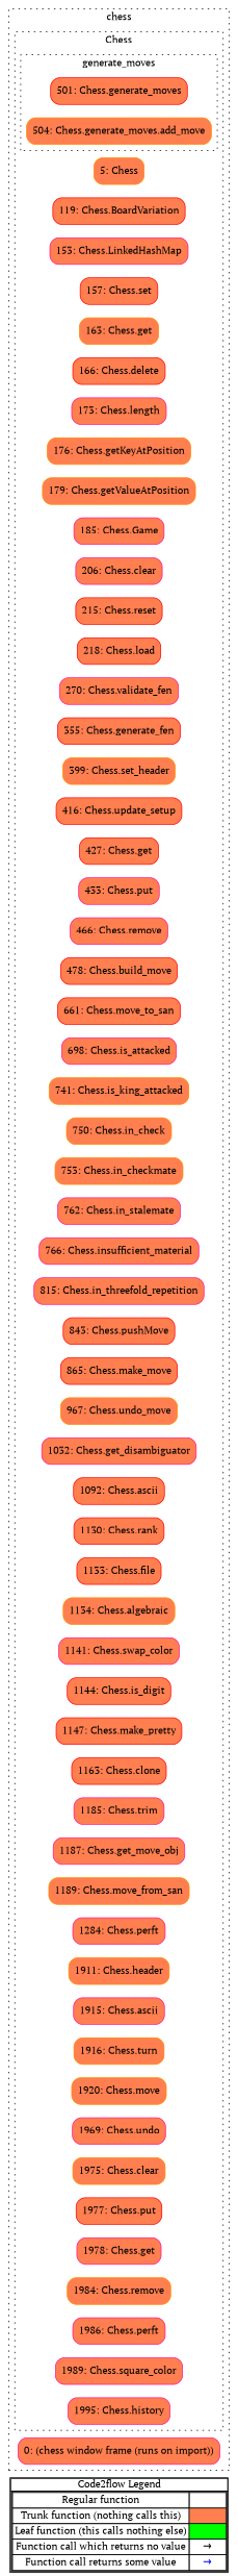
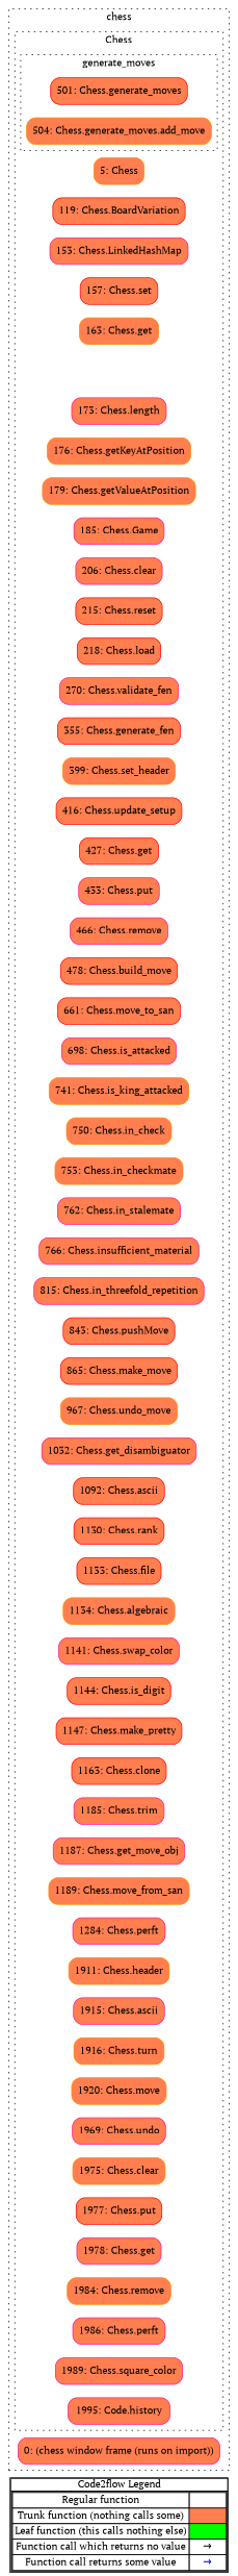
  digraph {
    concentrate=true
    rankdir=LR
    fontname="PT Serif"
    node [shape=rect fontname="PT Serif" fillcolor=coral splines=ortho style="rounded,filled" color=deeppink]
-   n1 [label=< 				<table cellspacing="0" cellpadding="0" border="1"><tr><td>Code2flow Legend</td></tr><tr><td> 				<table cellspacing="0"> 				<tr><td>Regular function</td><td width="50px"></td></tr> 				<tr><td>Trunk function (nothing calls this)</td><td bgcolor='coral'></td></tr> 				<tr><td>Leaf function (this calls nothing else)</td><td bgcolor='green'></td></tr> 				<tr><td>Function call which returns no value</td><td>&#8594;</td></tr> 				<tr><td>Function call returns some value</td><td><font color='blue'>&#8594;</font></td></tr> 				</table></td></tr></table> 				> margin=0 shape=none fillcolor="" splines="" style="" color=""]
+   n1 [label=< 				<table cellspacing="0" cellpadding="0" border="1"><tr><td>Code2flow Legend</td></tr><tr><td> 				<table cellspacing="0"> 				<tr><td>Regular function</td><td width="50px"></td></tr> 				<tr><td>Trunk function (nothing calls some)</td><td bgcolor='coral'></td></tr> 				<tr><td>Leaf function (this calls nothing else)</td><td bgcolor='green'></td></tr> 				<tr><td>Function call which returns no value</td><td>&#8594;</td></tr> 				<tr><td>Function call returns some value</td><td><font color='blue'>&#8594;</font></td></tr> 				</table></td></tr></table> 				> margin=0 shape=none fillcolor="" splines="" style="" color=""]
    n2 [label="501: Chess.generate_moves" color=red]
    n3 [label="504: Chess.generate_moves.add_move" color=darkorange]
    n4 [label="5: Chess" color=darkorange]
    n5 [label="119: Chess.BoardVariation" color=red]
    n6 [label="153: Chess.LinkedHashMap"]
    n7 [label="157: Chess.set" color=red]
    n8 [label="163: Chess.get" color=darkorange]
-   n9 [label="166: Chess.delete" color=red]
    n10 [label="173: Chess.length"]
    n11 [label="176: Chess.getKeyAtPosition" color=darkorange]
    n12 [label="179: Chess.getValueAtPosition" color=darkorange]
    n13 [label="185: Chess.Game"]
    n14 [label="206: Chess.clear"]
    n15 [label="215: Chess.reset" color=red]
    n16 [label="218: Chess.load" color=red]
    n17 [label="270: Chess.validate_fen"]
    n18 [label="355: Chess.generate_fen" color=red]
    n19 [label="399: Chess.set_header" color=darkorange]
    n20 [label="416: Chess.update_setup" color=red]
    n21 [label="427: Chess.get" color=red]
    n22 [label="433: Chess.put"]
    n23 [label="466: Chess.remove"]
    n24 [label="478: Chess.build_move" color=red]
    n25 [label="661: Chess.move_to_san" color=red]
    n26 [label="698: Chess.is_attacked"]
    n27 [label="741: Chess.is_king_attacked" color=darkorange]
    n28 [label="750: Chess.in_check" color=darkorange]
    n29 [label="753: Chess.in_checkmate" color=darkorange]
    n30 [label="762: Chess.in_stalemate"]
    n31 [label="766: Chess.insufficient_material"]
    n32 [label="815: Chess.in_threefold_repetition"]
    n33 [label="843: Chess.pushMove" color=red]
    n34 [label="865: Chess.make_move" color=red]
    n35 [label="967: Chess.undo_move" color=darkorange]
    n36 [label="1032: Chess.get_disambiguator"]
    n37 [label="1092: Chess.ascii" color=red]
    n38 [label="1130: Chess.rank" color=red]
    n39 [label="1133: Chess.file" color=red]
    n40 [label="1134: Chess.algebraic" color=darkorange]
    n41 [label="1141: Chess.swap_color"]
    n42 [label="1144: Chess.is_digit" color=red]
    n43 [label="1147: Chess.make_pretty" color=red]
    n44 [label="1163: Chess.clone" color=red]
    n45 [label="1185: Chess.trim"]
    n46 [label="1187: Chess.get_move_obj"]
    n47 [label="1189: Chess.move_from_san" color=darkorange]
    n48 [label="1284: Chess.perft"]
    n49 [label="1911: Chess.header" color=darkorange]
    n50 [label="1915: Chess.ascii"]
    n51 [label="1916: Chess.turn" color=darkorange]
    n52 [label="1920: Chess.move" color=darkorange]
    n53 [label="1969: Chess.undo"]
    n54 [label="1975: Chess.clear" color=darkorange]
    n55 [label="1977: Chess.put" color=red]
    n56 [label="1978: Chess.get"]
    n57 [label="1984: Chess.remove" color=darkorange]
    n58 [label="1986: Chess.perft"]
    n59 [label="1989: Chess.square_color"]
-   n60 [label="1995: Chess.history"]
+   n60 [label="1995: Code.history"]
    n61 [label="0: (chess window frame (runs on import))"]
    subgraph sub_1 {
      label=legend
      rank=min
      n1
    }
    subgraph cluster_2 {
      color=black
      label=chess
      style=dotted
      n61
      subgraph cluster_3 {
        color=black
        label=Chess
        style=dotted
        n4
        n5
        n6
        n7
        n8
-       n9
        n10
        n11
        n12
        n13
        n14
        n15
        n16
        n17
        n18
        n19
        n20
        n21
        n22
        n23
        n24
        n25
        n26
        n27
        n28
        n29
        n30
        n31
        n32
        n33
        n34
        n35
        n36
        n37
        n38
        n39
        n40
        n41
        n42
        n43
        n44
        n45
        n46
        n47
        n48
        n49
        n50
        n51
        n52
        n53
        n54
        n55
        n56
        n57
        n58
        n59
        n60
        subgraph cluster_4 {
          color=black
          label=generate_moves
          style=dotted
          n2
          n3
        }
      }
    }
  }
